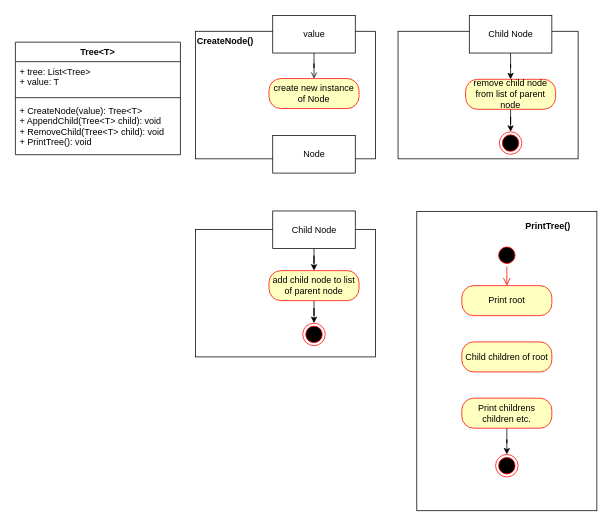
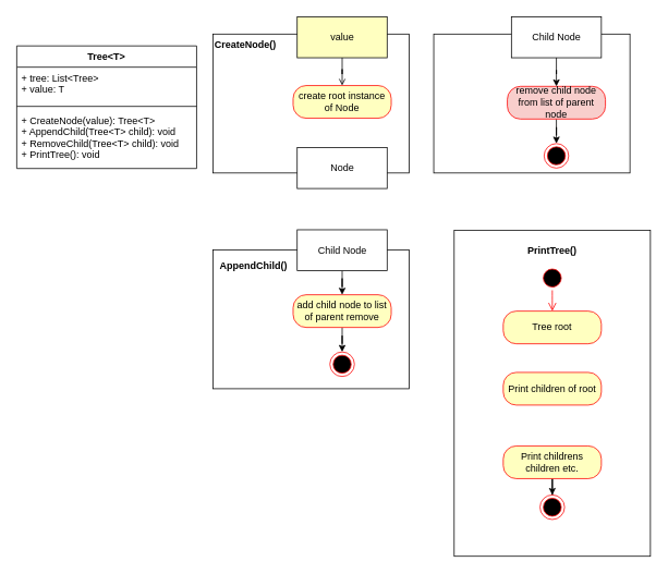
  <mxCell id="0" />
  <mxCell id="1" parent="0" />
  <mxCell id="2" value="" style="rounded=0;whiteSpace=wrap;html=1;" parent="1" vertex="1"><mxGeometry x="555" y="281" width="240" height="399" as="geometry" /></mxCell>
  <mxCell id="3" value="" style="rounded=0;whiteSpace=wrap;html=1;" parent="1" vertex="1"><mxGeometry x="260" y="305" width="240" height="170" as="geometry" /></mxCell>
  <mxCell id="4" value="" style="rounded=0;whiteSpace=wrap;html=1;" parent="1" vertex="1"><mxGeometry x="530" y="41" width="240" height="170" as="geometry" /></mxCell>
  <mxCell id="5" value="" style="rounded=0;whiteSpace=wrap;html=1;" parent="1" vertex="1"><mxGeometry x="260" y="41" width="240" height="170" as="geometry" /></mxCell>
  <mxCell id="6" value="CreateNode()" style="text;align=center;fontStyle=1;verticalAlign=middle;spacingLeft=3;spacingRight=3;strokeColor=none;rotatable=0;points=[[0,0.5],[1,0.5]];portConstraint=eastwest;" parent="1" vertex="1"><mxGeometry x="260" y="41" width="80" height="26" as="geometry" /></mxCell>
  <mxCell id="7" style="edgeStyle=orthogonalEdgeStyle;rounded=0;orthogonalLoop=1;jettySize=auto;html=1;endArrow=open;" parent="1" source="8" target="9" edge="1"><mxGeometry relative="1" as="geometry" /></mxCell>
- <mxCell id="8" value="value" style="html=1;" parent="1" vertex="1"><mxGeometry x="363" y="20" width="110" height="50" as="geometry" /></mxCell>
- <mxCell id="9" value="create new instance of Node" style="rounded=1;whiteSpace=wrap;html=1;arcSize=40;fontColor=#000000;fillColor=#ffffc0;strokeColor=#ff0000;" parent="1" vertex="1"><mxGeometry x="358" y="104" width="120" height="40" as="geometry" /></mxCell>
+ <mxCell id="8" value="value" style="html=1;fillColor=#ffffc0;" parent="1" vertex="1"><mxGeometry x="363" y="20" width="110" height="50" as="geometry" /></mxCell>
+ <mxCell id="9" value="create root instance of Node" style="rounded=1;whiteSpace=wrap;html=1;arcSize=40;fontColor=#000000;fillColor=#ffffc0;strokeColor=#ff0000;" parent="1" vertex="1"><mxGeometry x="358" y="104" width="120" height="40" as="geometry" /></mxCell>
  <mxCell id="10" value="Node" style="html=1;" parent="1" vertex="1"><mxGeometry x="363" y="180" width="110" height="50" as="geometry" /></mxCell>
+ <mxCell id="11" value="AppendChild()" style="text;align=center;fontStyle=1;verticalAlign=middle;spacingLeft=3;spacingRight=3;strokeColor=none;rotatable=0;points=[[0,0.5],[1,0.5]];portConstraint=eastwest;" parent="1" vertex="1"><mxGeometry x="270" y="310" width="80" height="29" as="geometry" /></mxCell>
  <mxCell id="12" value="" style="edgeStyle=orthogonalEdgeStyle;rounded=0;orthogonalLoop=1;jettySize=auto;html=1;entryX=0.5;entryY=0;entryDx=0;entryDy=0;" parent="1" source="13" target="15" edge="1"><mxGeometry relative="1" as="geometry"><mxPoint x="418" y="410.5" as="targetPoint" /></mxGeometry></mxCell>
  <mxCell id="13" value="Child Node" style="html=1;" parent="1" vertex="1"><mxGeometry x="363" y="280.5" width="110" height="50" as="geometry" /></mxCell>
  <mxCell id="14" style="edgeStyle=orthogonalEdgeStyle;rounded=0;orthogonalLoop=1;jettySize=auto;html=1;" parent="1" source="15" target="16" edge="1"><mxGeometry relative="1" as="geometry" /></mxCell>
- <mxCell id="15" value="add child node to list of parent node" style="rounded=1;whiteSpace=wrap;html=1;arcSize=40;fontColor=#000000;fillColor=#ffffc0;strokeColor=#ff0000;" parent="1" vertex="1"><mxGeometry x="358" y="360" width="120" height="40" as="geometry" /></mxCell>
+ <mxCell id="15" value="add child node to list of parent remove" style="rounded=1;whiteSpace=wrap;html=1;arcSize=40;fontColor=#000000;fillColor=#ffffc0;strokeColor=#ff0000;" parent="1" vertex="1"><mxGeometry x="358" y="360" width="120" height="40" as="geometry" /></mxCell>
  <mxCell id="16" value="" style="ellipse;html=1;shape=endState;fillColor=#000000;strokeColor=#ff0000;" parent="1" vertex="1"><mxGeometry x="403" y="430" width="30" height="30" as="geometry" /></mxCell>
  <mxCell id="17" value="" style="edgeStyle=orthogonalEdgeStyle;rounded=0;orthogonalLoop=1;jettySize=auto;html=1;entryX=0.5;entryY=0;entryDx=0;entryDy=0;" parent="1" source="18" target="20" edge="1"><mxGeometry relative="1" as="geometry"><mxPoint x="680" y="155.5" as="targetPoint" /></mxGeometry></mxCell>
  <mxCell id="18" value="Child Node" style="html=1;" parent="1" vertex="1"><mxGeometry x="625" y="20" width="110" height="50" as="geometry" /></mxCell>
  <mxCell id="19" style="edgeStyle=orthogonalEdgeStyle;rounded=0;orthogonalLoop=1;jettySize=auto;html=1;" parent="1" source="20" target="21" edge="1"><mxGeometry relative="1" as="geometry" /></mxCell>
- <mxCell id="20" value="remove child node from list of parent node" style="rounded=1;whiteSpace=wrap;html=1;arcSize=40;fontColor=#000000;fillColor=#ffffc0;strokeColor=#ff0000;" parent="1" vertex="1"><mxGeometry x="620" y="105" width="120" height="40" as="geometry" /></mxCell>
+ <mxCell id="20" value="remove child node from list of parent node" style="rounded=1;whiteSpace=wrap;html=1;arcSize=40;fontColor=#000000;fillColor=#f8cecc;strokeColor=#ff0000;" parent="1" vertex="1"><mxGeometry x="620" y="105" width="120" height="40" as="geometry" /></mxCell>
  <mxCell id="21" value="" style="ellipse;html=1;shape=endState;fillColor=#000000;strokeColor=#ff0000;" parent="1" vertex="1"><mxGeometry x="665" y="175" width="30" height="30" as="geometry" /></mxCell>
- <mxCell id="22" value="&lt;b&gt;PrintTree()&lt;/b&gt;" style="text;html=1;strokeColor=none;fillColor=none;align=center;verticalAlign=middle;whiteSpace=wrap;rounded=0;" parent="1" vertex="1"><mxGeometry x="710" y="290.5" width="40" height="20" as="geometry" /></mxCell>
- <mxCell id="23" value="Print root" style="rounded=1;whiteSpace=wrap;html=1;arcSize=40;fontColor=#000000;fillColor=#ffffc0;strokeColor=#ff0000;" parent="1" vertex="1"><mxGeometry x="615" y="380" width="120" height="40" as="geometry" /></mxCell>
- <mxCell id="24" value="Child children of root" style="rounded=1;whiteSpace=wrap;html=1;arcSize=40;fontColor=#000000;fillColor=#ffffc0;strokeColor=#ff0000;" parent="1" vertex="1"><mxGeometry x="615" y="455" width="120" height="40" as="geometry" /></mxCell>
+ <mxCell id="22" value="&lt;b&gt;PrintTree()&lt;/b&gt;" style="text;html=1;strokeColor=none;fillColor=none;align=center;verticalAlign=middle;whiteSpace=wrap;rounded=0;" parent="1" vertex="1"><mxGeometry x="655" y="295.5" width="40" height="20" as="geometry" /></mxCell>
+ <mxCell id="23" value="Tree root" style="rounded=1;whiteSpace=wrap;html=1;arcSize=40;fontColor=#000000;fillColor=#ffffc0;strokeColor=#ff0000;" parent="1" vertex="1"><mxGeometry x="615" y="380" width="120" height="40" as="geometry" /></mxCell>
+ <mxCell id="24" value="Print children of root" style="rounded=1;whiteSpace=wrap;html=1;arcSize=40;fontColor=#000000;fillColor=#ffffc0;strokeColor=#ff0000;" parent="1" vertex="1"><mxGeometry x="615" y="455" width="120" height="40" as="geometry" /></mxCell>
  <mxCell id="25" style="edgeStyle=orthogonalEdgeStyle;rounded=0;orthogonalLoop=1;jettySize=auto;html=1;" parent="1" source="26" target="27" edge="1"><mxGeometry relative="1" as="geometry" /></mxCell>
- <mxCell id="26" value="Print childrens children etc." style="rounded=1;whiteSpace=wrap;html=1;arcSize=40;fontColor=#000000;fillColor=#ffffc0;strokeColor=#ff0000;" parent="1" vertex="1"><mxGeometry x="615" y="530" width="120" height="40" as="geometry" /></mxCell>
+ <mxCell id="26" value="Print childrens children etc." style="rounded=1;whiteSpace=wrap;html=1;arcSize=40;fontColor=#000000;fillColor=#ffffc0;strokeColor=#ff0000;" parent="1" vertex="1"><mxGeometry x="615" y="545" width="120" height="40" as="geometry" /></mxCell>
  <mxCell id="27" value="" style="ellipse;html=1;shape=endState;fillColor=#000000;strokeColor=#ff0000;" parent="1" vertex="1"><mxGeometry x="660" y="605" width="30" height="30" as="geometry" /></mxCell>
  <mxCell id="28" value="Tree&lt;T&gt;" style="swimlane;fontStyle=1;align=center;verticalAlign=top;childLayout=stackLayout;horizontal=1;startSize=26;horizontalStack=0;resizeParent=1;resizeParentMax=0;resizeLast=0;collapsible=1;marginBottom=0;" vertex="1" parent="1"><mxGeometry x="20" y="55.5" width="220" height="150" as="geometry" /></mxCell>
  <mxCell id="29" value="+ tree: List&lt;Tree&gt;&#10;+ value: T" style="text;strokeColor=none;fillColor=none;align=left;verticalAlign=top;spacingLeft=4;spacingRight=4;overflow=hidden;rotatable=0;points=[[0,0.5],[1,0.5]];portConstraint=eastwest;" vertex="1" parent="28"><mxGeometry y="26" width="220" height="44" as="geometry" /></mxCell>
  <mxCell id="30" value="" style="line;strokeWidth=1;fillColor=none;align=left;verticalAlign=middle;spacingTop=-1;spacingLeft=3;spacingRight=3;rotatable=0;labelPosition=right;points=[];portConstraint=eastwest;" vertex="1" parent="28"><mxGeometry y="70" width="220" height="8" as="geometry" /></mxCell>
  <mxCell id="31" value="+ CreateNode(value): Tree&lt;T&gt; &#10;+ AppendChild(Tree&lt;T&gt; child): void&#10;+ RemoveChild(Tree&lt;T&gt; child): void&#10;+ PrintTree(): void" style="text;strokeColor=none;fillColor=none;align=left;verticalAlign=top;spacingLeft=4;spacingRight=4;overflow=hidden;rotatable=0;points=[[0,0.5],[1,0.5]];portConstraint=eastwest;" vertex="1" parent="28"><mxGeometry y="78" width="220" height="72" as="geometry" /></mxCell>
  <mxCell id="32" value="" style="ellipse;html=1;shape=startState;fillColor=#000000;strokeColor=#ff0000;" vertex="1" parent="1"><mxGeometry x="660" y="324.5" width="30" height="30" as="geometry" /></mxCell>
  <mxCell id="33" value="" style="edgeStyle=orthogonalEdgeStyle;html=1;verticalAlign=bottom;endArrow=open;endSize=8;strokeColor=#ff0000;" edge="1" source="32" parent="1"><mxGeometry relative="1" as="geometry"><mxPoint x="675" y="380" as="targetPoint" /></mxGeometry></mxCell>
